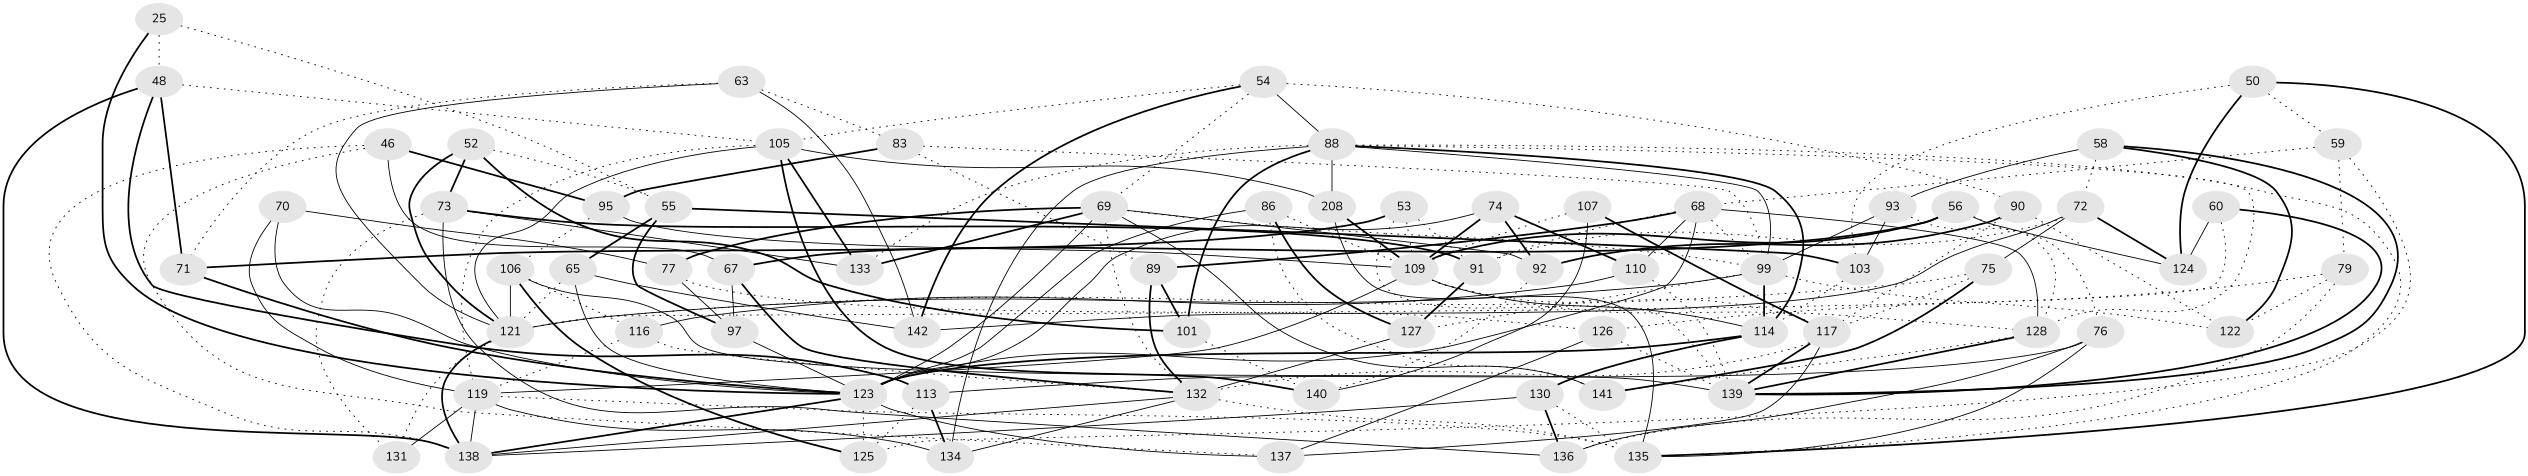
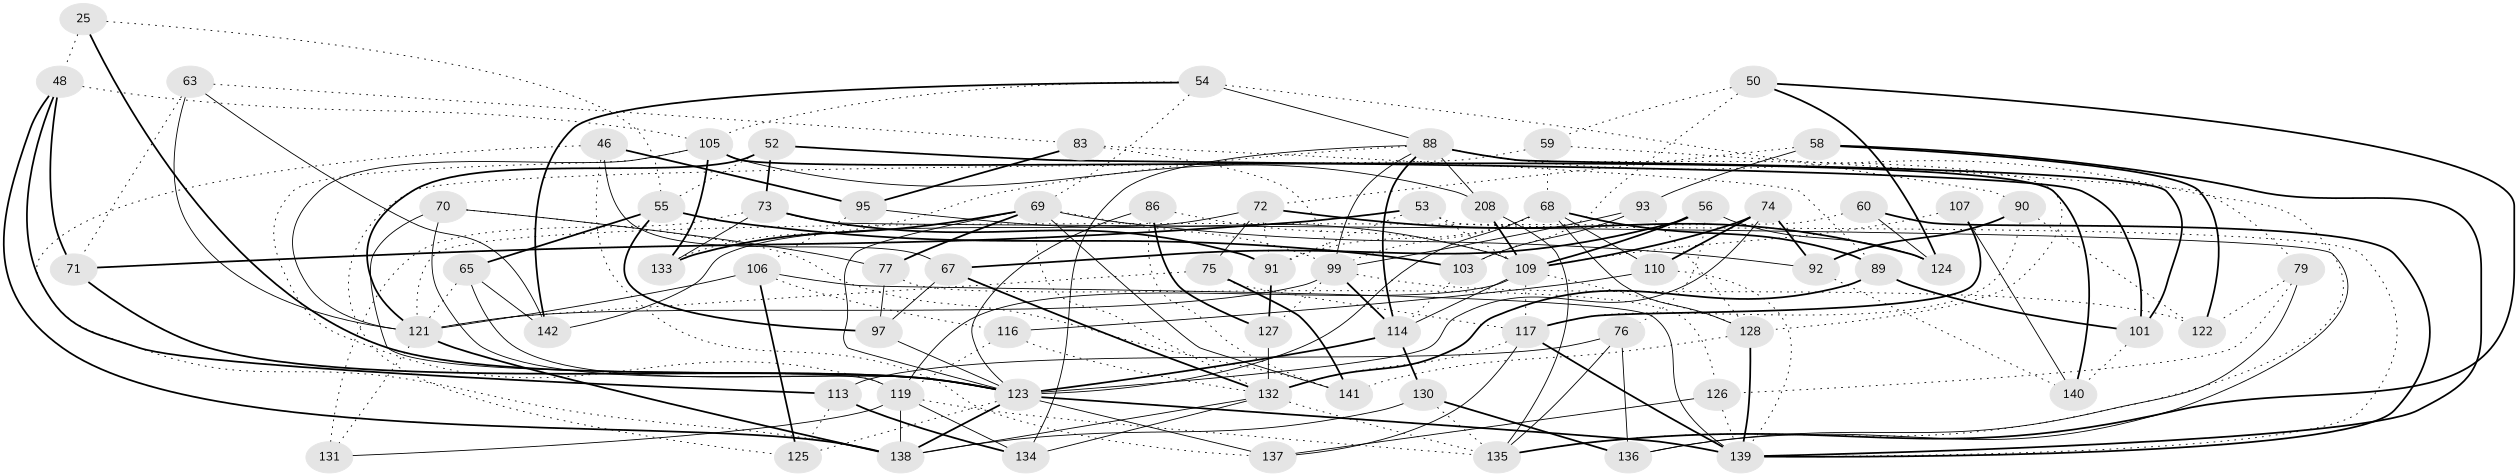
  graph {
    fontname=Nunito
    node [color=gray90 fontname=Nunito style=filled]
    edge [fontname=Nunito style=dotted]
    48 [super="+19"]
    138 [super="+35+118"]
    71
    105 [super="+27+47+84"]
    113
    25
    123 [super="+43+120"]
    55
    99 [super="+7+24+94"]
    121 [super="+104+32"]
    122
    127 [super="+64"]
    114 [super="+41"]
    137
    139 [super="+129"]
    125 [super="+98"]
    46
    67
    95
    97
    132 [super="+5+80"]
    109 [super="+15+102"]
    106 [super="+23"]
    133
    119 [super="+66"]
    n26 [label=208 super="+85"]
    140 [super="+87"]
    134
    50
    59
    103
    124
    135 [super="+100"]
    68 [super="+62+37"]
    79
    52
    73 [super="+3"]
    101
    65
    91 [super="+51"]
    131 [super="+111"]
    136
    53
    128 [super="+6+36+96"]
    117 [super="+57"]
    54 [super="+40"]
    69 [super="+42"]
    88 [super="+29+49"]
    90
    142
    77
    92
    141 [super="+78+112"]
    56
    76
    72 [super="+39"]
    75
    58
    93
    89
    110
    126
    60
    63
    83
    116
    70
    74
    86
    130
    107
    48 -- 138 [style=bold]
    48 -- 71 [style=bold]
    48 -- 105
    48 -- 113 [style=bold]
    71 -- 123 [style=bold]
    105 -- 121 [style=solid]
    105 -- 133 [style=bold]
    105 -- 119
    105 -- n26 [style=solid weight=2]
    105 -- 140 [style=bold weight=2]
    113 -- 125
    113 -- 134 [style=bold]
    25 -- 48 [weight=2]
    25 -- 123 [style=bold]
    25 -- 55
    123 -- 138 [style=bold]
    123 -- 137 [style=solid]
+   123 -- 139 [style=bold weight=2]
    123 -- 125 [weight=2]
    55 -- 97 [style=bold]
    55 -- 103 [style=bold]
    55 -- 65 [style=bold]
    99 -- 121 [style=solid weight=2]
    99 -- 122
    99 -- 127 [weight=2]
    99 -- 114 [style=bold weight=2]
    121 -- 138 [style=bold weight=3]
    121 -- 131 [weight=3]
    127 -- 132 [style=solid weight=2]
    114 -- 123 [style=bold weight=4]
    114 -- 130 [style=bold]
    46 -- 138
    46 -- 137
    46 -- 67 [style=solid]
    46 -- 95 [style=bold]
    67 -- 97 [style=solid]
    67 -- 132 [style=bold]
    95 -- 109 [style=solid]
    95 -- 106
    97 -- 123 [style=solid]
    132 -- 138 [style=solid]
    132 -- 134 [style=solid]
    132 -- 135 [weight=2]
    109 -- 114 [style=solid]
    109 -- 119 [style=solid weight=2]
    109 -- 128
    109 -- 117
    106 -- 121 [style=solid]
    106 -- 139 [style=solid]
    106 -- 125 [style=bold weight=2]
    106 -- 116
    119 -- 138 [style=solid weight=2]
    119 -- 134 [style=solid]
    119 -- 135
    119 -- 131 [style=solid]
    n26 -- 109 [style=bold]
    n26 -- 135 [style=solid]
    50 -- 59
    50 -- 103
    50 -- 124 [style=bold]
    50 -- 135 [style=bold]
    59 -- 125
    59 -- 68
    59 -- 79
    103 -- 114
    68 -- 123 [style=solid weight=2]
    68 -- 99 [weight=2]
    68 -- 91
    68 -- 128 [style=solid weight=2]
    68 -- 89 [style=bold]
    68 -- 110 [style=solid]
    79 -- 122
-   79 -- 136
+   79 -- 136 [style=solid]
    79 -- 126
    52 -- 55
    52 -- 121 [style=bold]
    52 -- 73 [style=bold]
    52 -- 101 [style=bold]
    73 -- 133 [style=solid]
    73 -- 91 [style=bold]
    73 -- 131 [weight=2]
    73 -- 136 [style=solid]
    101 -- 140
    65 -- 123 [style=solid]
    65 -- 121
    65 -- 142 [style=solid]
    91 -- 127 [style=bold]
    53 -- 71 [style=bold]
    53 -- 139
    53 -- 109
    53 -- 91
    128 -- 139 [style=bold]
    128 -- 141 [weight=3]
    117 -- 137 [style=solid]
    117 -- 139 [style=bold]
    117 -- 132 [weight=2]
    54 -- 105
    54 -- 69
    54 -- 88 [style=solid weight=2]
    54 -- 90
    54 -- 142 [style=bold]
    69 -- 123 [style=solid]
    69 -- 99
    69 -- 132
    69 -- 133 [style=bold]
    69 -- 77 [style=bold]
    69 -- 92 [style=solid]
    69 -- 141 [style=solid]
    88 -- 99 [style=solid]
    88 -- 114 [style=bold]
    88 -- 133
    88 -- n26 [style=solid weight=2]
    88 -- 134 [style=solid]
    88 -- 135
    88 -- 101 [style=bold]
    88 -- 128 [weight=2]
    90 -- 122
    90 -- 117
    90 -- 92 [style=bold]
    77 -- 97 [style=solid]
    77 -- 126
    92 -- 140
    56 -- 67 [style=bold]
    56 -- 109 [style=bold]
    56 -- 124 [style=solid]
    56 -- 76
    76 -- 113 [style=solid]
    76 -- 135 [style=solid]
    76 -- 136 [style=solid]
    72 -- 124 [style=bold]
    72 -- 91 [weight=2]
    72 -- 142 [style=solid]
    72 -- 75 [style=solid]
    75 -- 121
    75 -- 117
    75 -- 141 [style=bold]
    58 -- 122 [style=bold]
    58 -- 139 [style=bold]
    58 -- 72
    58 -- 93 [style=solid]
    93 -- 99 [style=solid]
    93 -- 103 [style=solid]
    93 -- 128
    89 -- 132 [style=bold]
    89 -- 101 [style=bold]
    110 -- 139
    110 -- 116 [style=solid]
    126 -- 137 [style=solid]
    126 -- 139
    60 -- 121 [weight=2]
    60 -- 139 [style=bold]
    60 -- 124 [style=solid]
    63 -- 71
    63 -- 121 [style=solid]
    63 -- 142 [style=solid]
    63 -- 83
    83 -- 99
    83 -- 95 [style=bold]
    83 -- 89
    116 -- 132
    116 -- 119
    70 -- 123 [style=solid]
    70 -- 119 [style=solid]
    70 -- 77 [style=solid]
+   70 -- 141
    74 -- 123 [style=solid]
    74 -- 109 [style=bold]
    74 -- 92 [style=bold]
    74 -- 110 [style=bold]
    86 -- 123 [style=solid]
    86 -- 127 [style=bold]
    86 -- 109
    86 -- 141
    130 -- 138 [style=solid]
    130 -- 135
    130 -- 136 [style=bold]
    107 -- 109
    107 -- 140 [style=solid weight=2]
    107 -- 117 [style=bold]
  }
